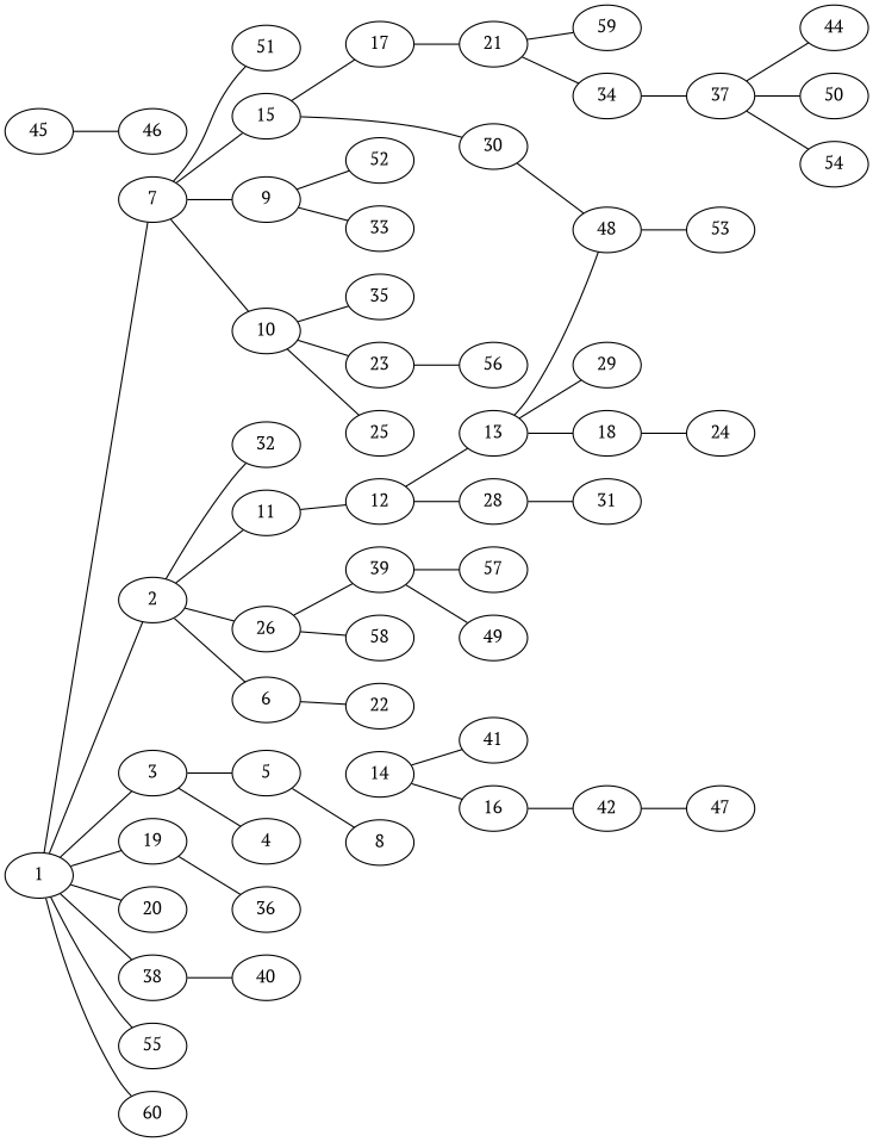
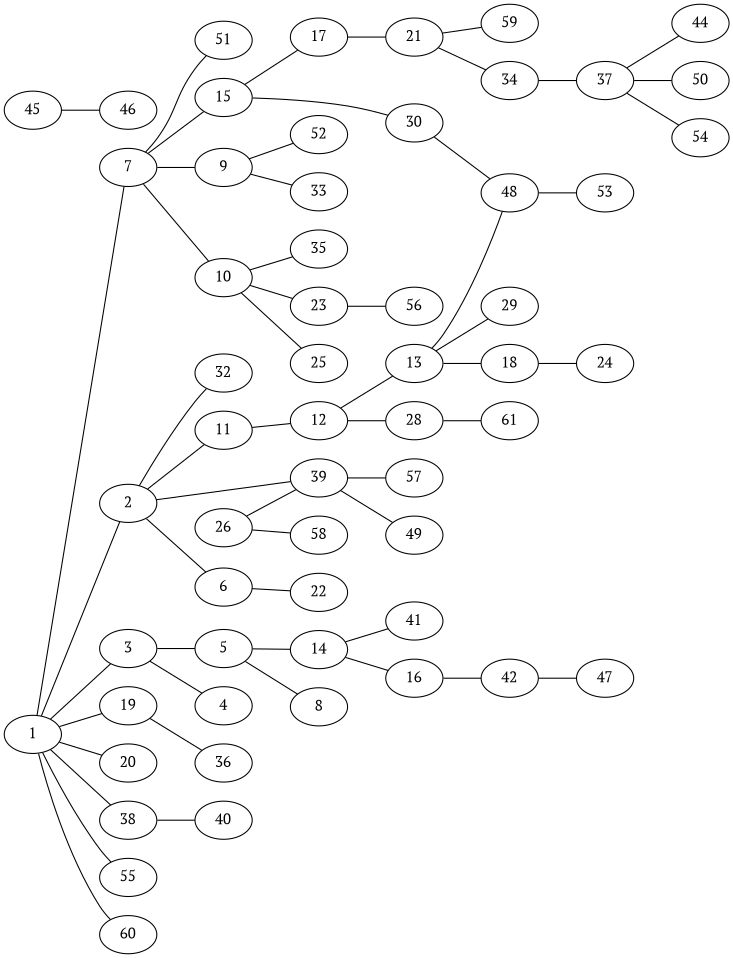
  graph {
    fontname="PT Serif"
    rankdir=LR
    node [fontname="PT Serif"]
    edge [fontname="PT Serif"]
    1
    2
    3
    7
    19
    20
    38
    55
    60
    6
    11
    26
    32
    4
    5
    9
    10
    15
    51
    36
    40
    22
    12
    39
    58
    8
    14
    33
    52
    23
    25
    35
    17
    30
    13
    28
    49
    57
    16
    41
    42
    56
    21
    48
    18
    29
-   31
+   31 [label=61]
    24
    53
    47
    34
    59
    37
    45
    46
    44
    50
    54
    1 -- 2
    1 -- 3
    1 -- 7
    1 -- 19
    1 -- 20
    1 -- 38
    1 -- 55
    1 -- 60
    2 -- 6
    2 -- 11
-   2 -- 26
+   2 -- 39
    2 -- 32
    3 -- 4
    3 -- 5
    7 -- 9
    7 -- 10
    7 -- 15
    7 -- 51
    19 -- 36
    38 -- 40
    6 -- 22
    11 -- 12
    26 -- 39
    26 -- 58
    5 -- 8
+   5 -- 14
    9 -- 33
    9 -- 52
    10 -- 23
    10 -- 25
    10 -- 35
    15 -- 17
    15 -- 30
    12 -- 13
    12 -- 28
    39 -- 49
    39 -- 57
    14 -- 16
    14 -- 41
    23 -- 56
    17 -- 21
    30 -- 48
    13 -- 48
    13 -- 18
    13 -- 29
    28 -- 31
    16 -- 42
    42 -- 47
    21 -- 34
    21 -- 59
    48 -- 53
    18 -- 24
    34 -- 37
    37 -- 44
    37 -- 50
    37 -- 54
    45 -- 46
  }
